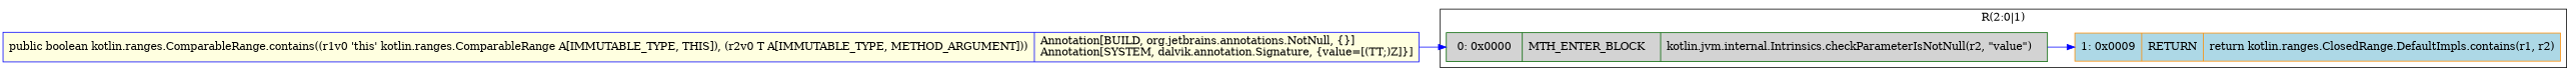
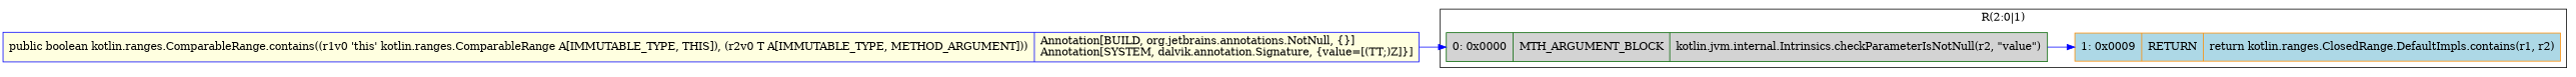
  digraph {
    rankdir=LR
    node [shape=record style=filled]
    edge [color=blue style=solid]
-   n1 [color=darkgreen label="{0\:\ 0x0000|MTH_ENTER_BLOCK\l|kotlin.jvm.internal.Intrinsics.checkParameterIsNotNull(r2, \"value\")\l}" fillcolor=lightgrey]
+   n1 [color=darkgreen label="{0\:\ 0x0000|MTH_ARGUMENT_BLOCK\l|kotlin.jvm.internal.Intrinsics.checkParameterIsNotNull(r2, \"value\")\l}" fillcolor=lightgrey]
    n2 [color=darkorange label="{1\:\ 0x0009|RETURN\l|return kotlin.ranges.ClosedRange.DefaultImpls.contains(r1, r2)\l}" fillcolor=lightblue]
    n3 [label="{public boolean kotlin.ranges.ComparableRange.contains((r1v0 'this' kotlin.ranges.ComparableRange A[IMMUTABLE_TYPE, THIS]), (r2v0 T A[IMMUTABLE_TYPE, METHOD_ARGUMENT]))  | Annotation[BUILD, org.jetbrains.annotations.NotNull, \{\}]\lAnnotation[SYSTEM, dalvik.annotation.Signature, \{value=[(TT;)Z]\}]\l}" fillcolor=lightyellow color=blue]
    subgraph cluster_1 {
      label="R(2:0|1)"
      n1
      n2
    }
    n1 -> n2
    n3 -> n1
  }
